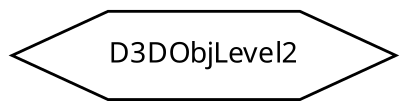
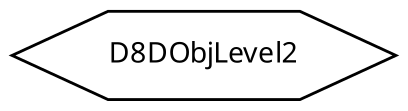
  digraph {
    rankdir=LR
    fontname="Noto Sans"
-   n1 [color=black fillcolor=white fontname="Noto Sans" fontsize=10 height=0.2 label=D3DObjLevel2 shape=hexagon style=filled width=0.4]
+   n1 [color=black fillcolor=white fontname="Noto Sans" fontsize=10 height=0.2 label=D8DObjLevel2 shape=hexagon style=filled width=0.4]
  }
